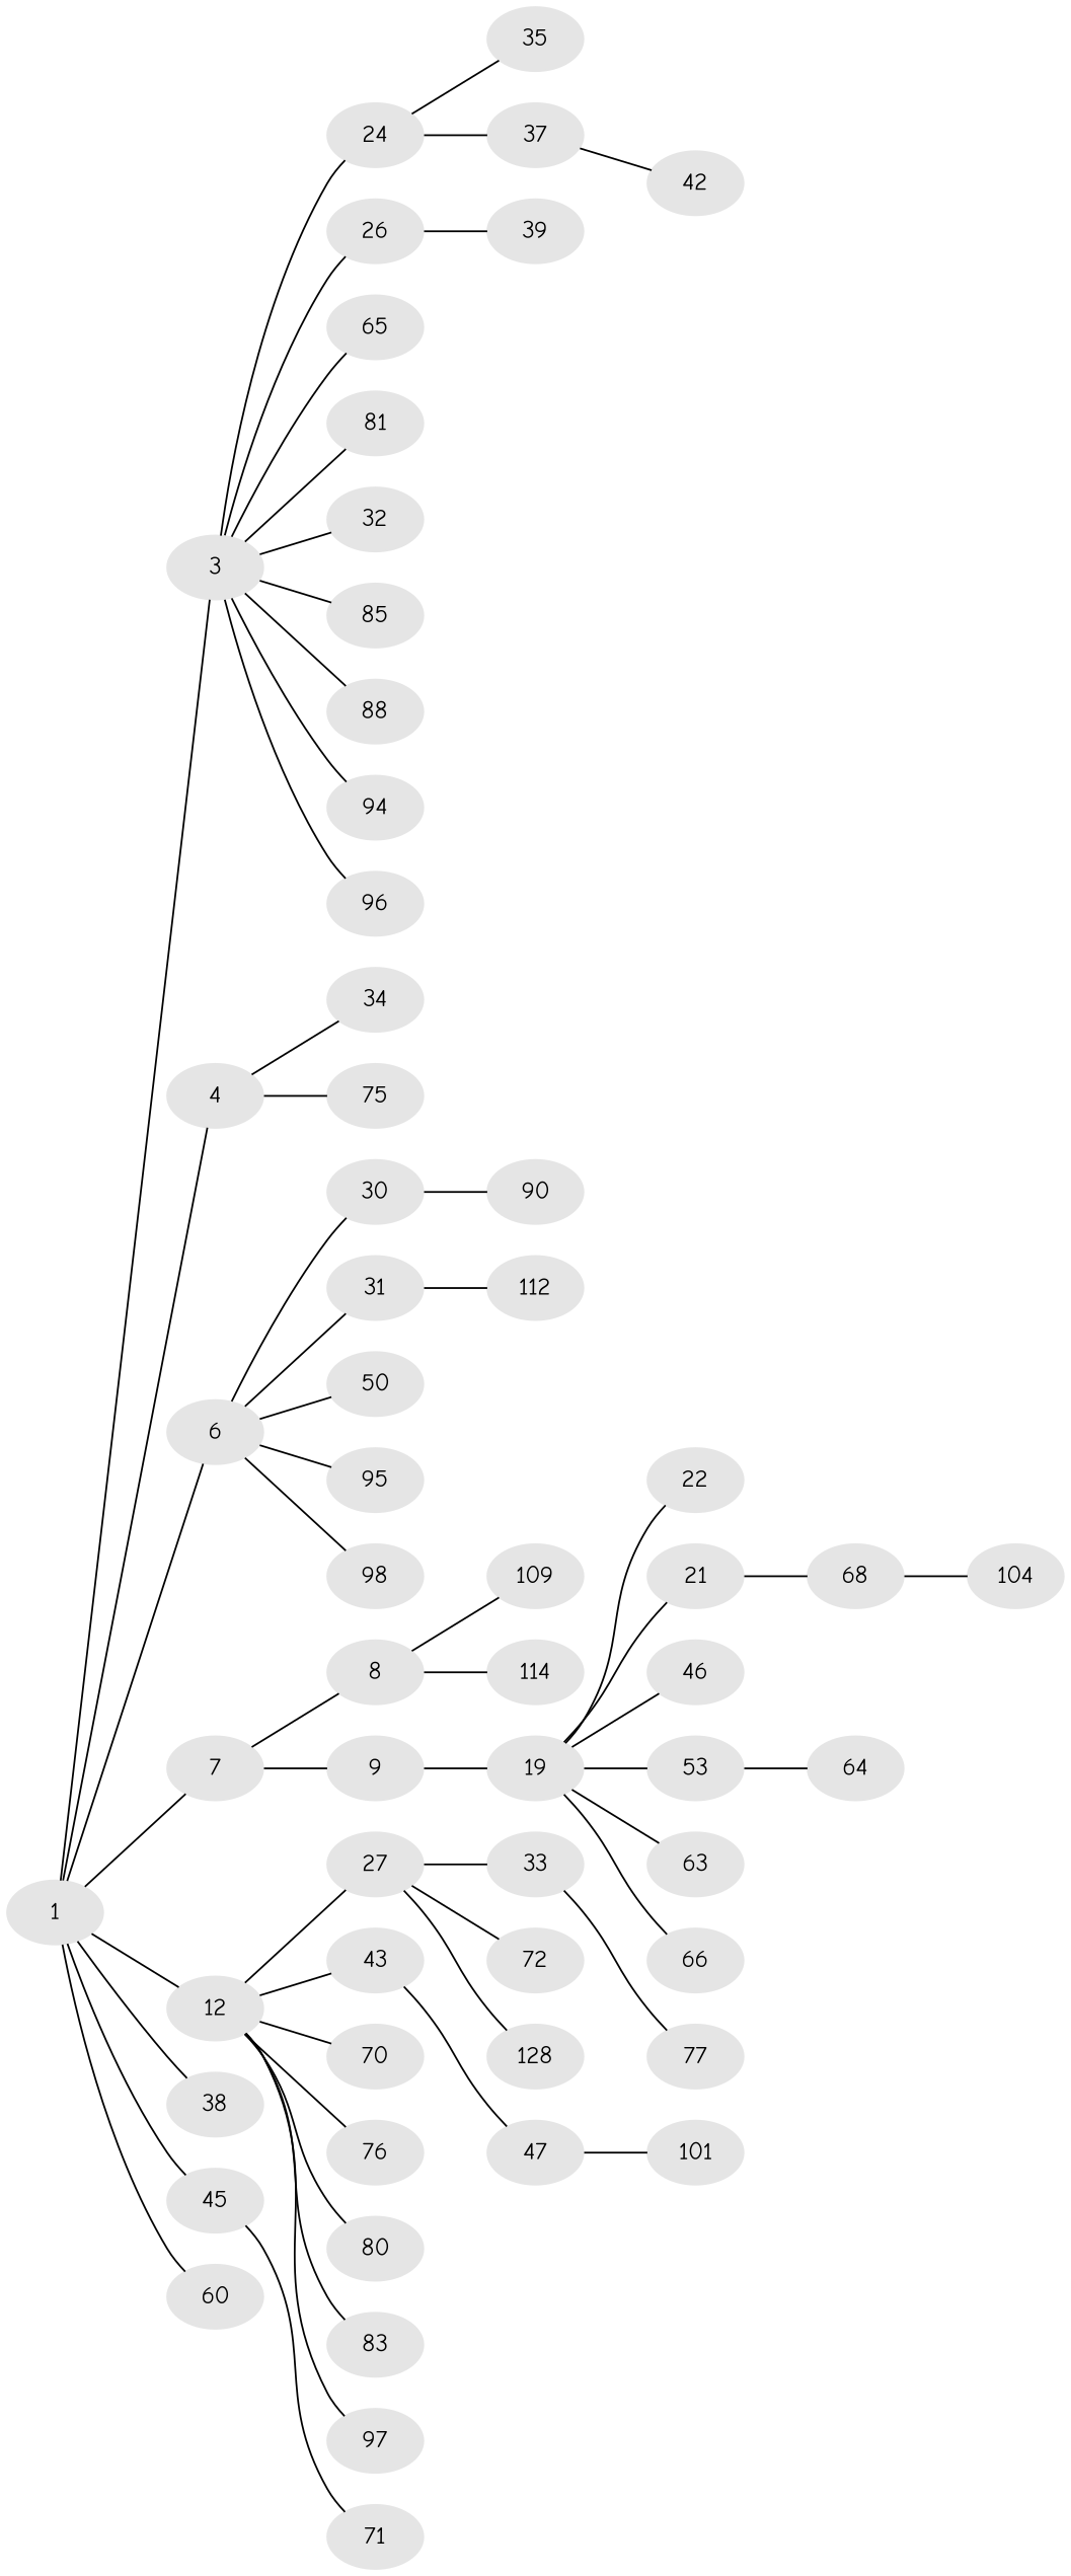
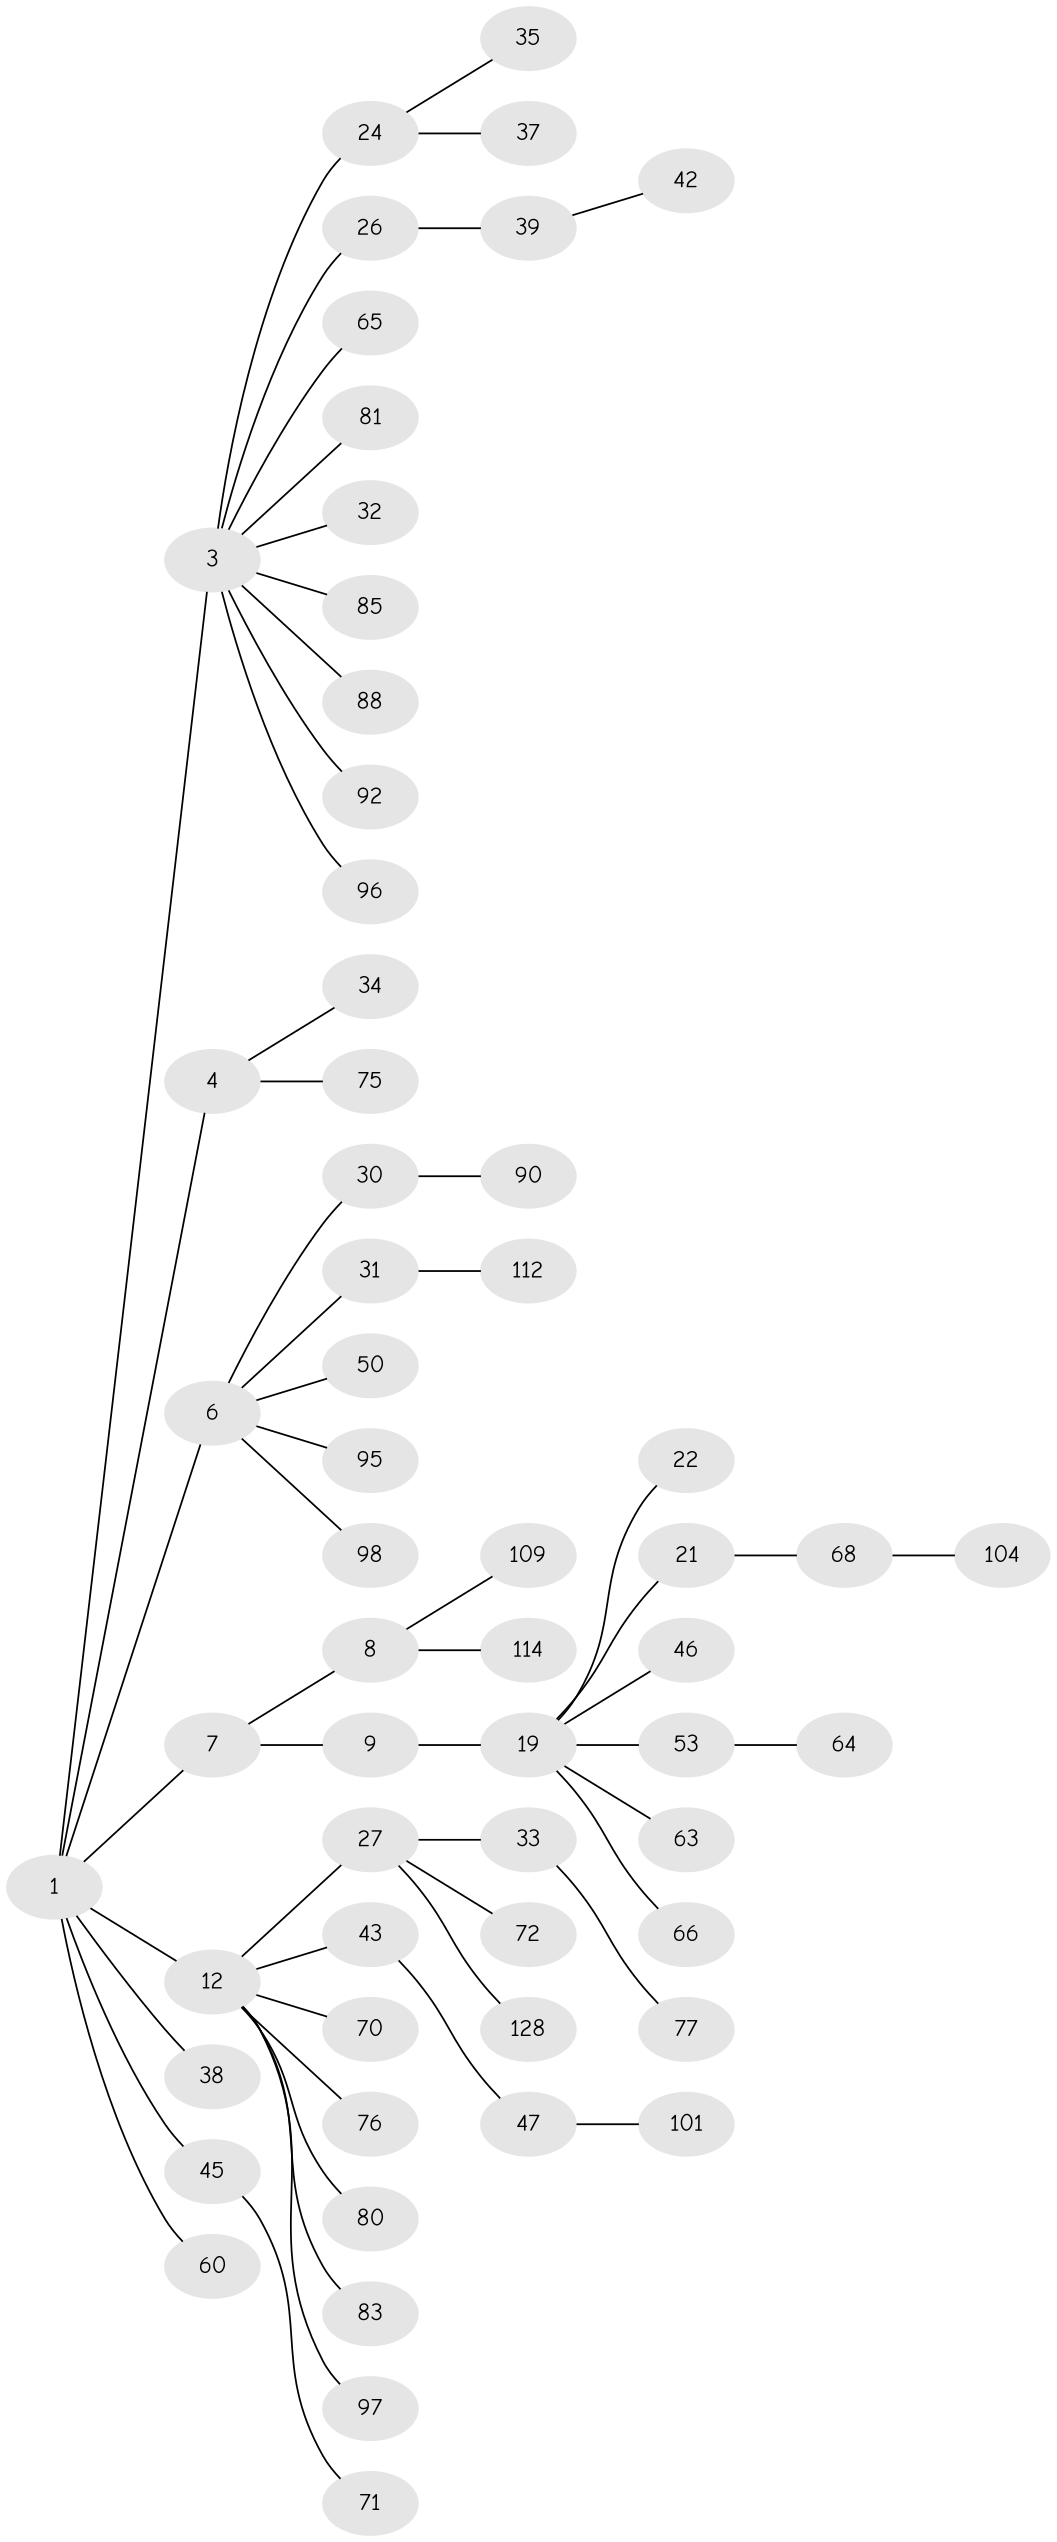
  graph {
    fontname="Comic Neue"
    rankdir=LR
    node [color=gray90 fontname="Comic Neue" style=filled]
    edge [fontname="Comic Neue"]
    1 [super="+2"]
    3 [super="+86+40+6+14"]
    4 [super="+23+17+54"]
    n4 [label=6 super="+16+21+59"]
    7
    12 [super="+13+55+41+103"]
    38
    45 [super="+108+61"]
    60
    24
    26 [super="+119"]
    65
    81
    n14 [label=32 super="+87"]
    85 [super="+123+138"]
    88
-   92 [label=94]
+   92
    96
    34 [super="+126+78"]
    75
    30 [super="+100+146"]
    31 [super="+49"]
    50
    95 [super="+127"]
    98 [super="+117+139"]
    8
    9 [super="+136+62+10"]
    27 [super="+32+51+29"]
    43 [super="+69"]
    70
    76 [super="+124"]
    80
    83 [super="+94"]
    97 [super="+110+105"]
    71
    35 [super="+121"]
    37
    39
    90
    112
    109
    114 [super="+130"]
    19 [super="+20+89"]
    22
    n45 [label=21]
    46
    53 [super="+58"]
    63
    66 [super="+102"]
    33
    72
    128
    47
    68 [super="+107"]
    64 [super="+137"]
    42 [super="+44"]
    77 [super="+79"]
    104 [super="+129+144"]
    101
    1 -- 3
    1 -- 4
    1 -- n4
    1 -- 7
    1 -- 12
    1 -- 38
    1 -- 45
    1 -- 60
    3 -- 24
    3 -- 26
    3 -- 65
    3 -- 81
    3 -- n14
    3 -- 85
    3 -- 88
    3 -- 92
    3 -- 96
    4 -- 34
    4 -- 75
    n4 -- 30
    n4 -- 31
    n4 -- 50
    n4 -- 95
    n4 -- 98
    7 -- 8
    7 -- 9
    12 -- 27
    12 -- 43
    12 -- 70
    12 -- 76
    12 -- 80
    12 -- 83
    12 -- 97
    45 -- 71
    24 -- 35
    24 -- 37
    26 -- 39
    30 -- 90
    31 -- 112
    8 -- 109
    8 -- 114
    9 -- 19
    27 -- 33
    27 -- 72
    27 -- 128
    43 -- 47
-   37 -- 42
+   39 -- 42
    19 -- 22
    19 -- n45
    19 -- 46
    19 -- 53
    19 -- 63
    19 -- 66
    n45 -- 68
    53 -- 64
    33 -- 77
    47 -- 101
    68 -- 104
  }
